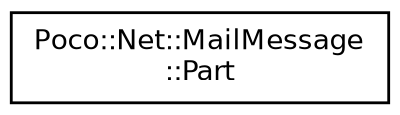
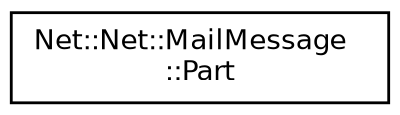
  digraph {
    rankdir=LR
-   n1 [color=black fillcolor=white fontname=Helvetica fontsize=10 height=0.2 label="Poco::Net::MailMessage\l::Part" shape=record style=filled width=0.4]
+   n1 [color=black fillcolor=white fontname=Helvetica fontsize=10 height=0.2 label="Net::Net::MailMessage\l::Part" shape=record style=filled width=0.4]
  }
